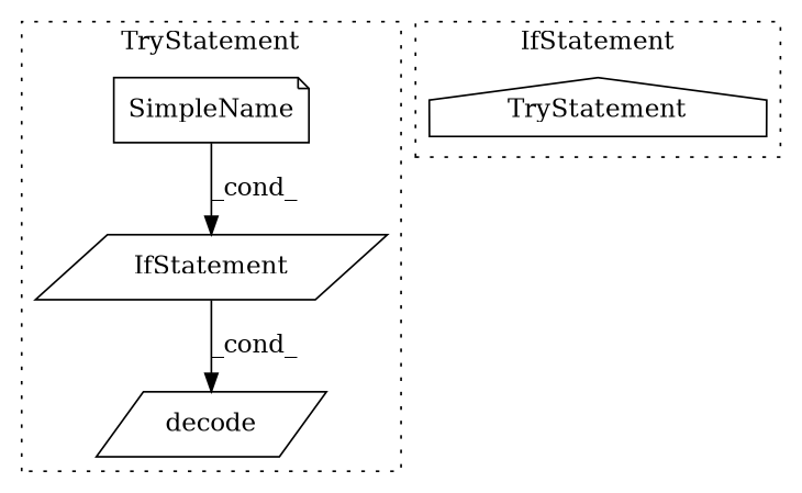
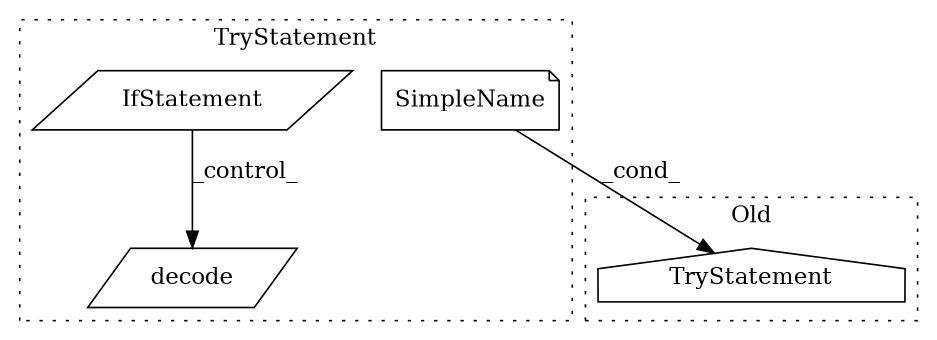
  digraph {
    node [shape=parallelogram]
    n1 [a=32 l="7,1" label=decode s="1124,1138"]
    n2 [a=25 l="10,2" label=IfStatement s="1039,1083"]
    n3 [a=42 label=SimpleName shape=note]
    n4 [a=54 l=4 label=TryStatement s=924 shape=house]
    subgraph cluster_1 {
      label=TryStatement
      style=dotted
      n1
      n2
      n3
    }
    subgraph cluster_2 {
-     label=IfStatement
+     label=Old
      style=dotted
      n4
    }
-   n2 -> n1 [label=_cond_]
-   n3 -> n2 [label=_cond_]
+   n2 -> n1 [label=_control_]
+   n3 -> n4 [label=_cond_]
  }
